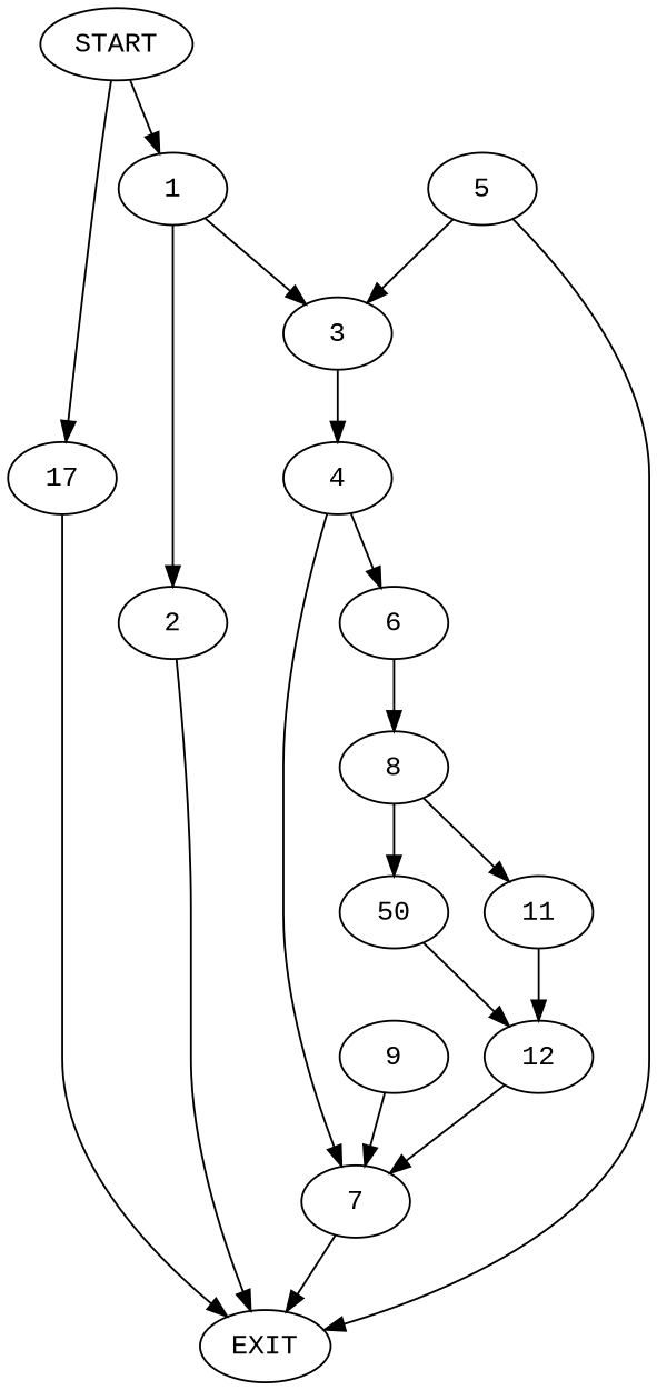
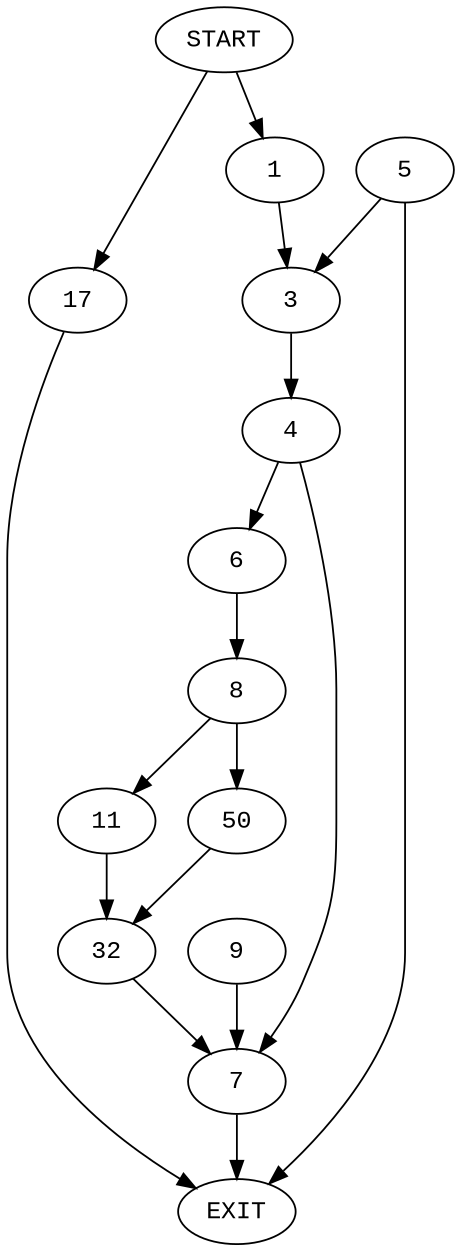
  digraph {
    fontname="Liberation Mono"
    node [fontname="Liberation Mono"]
    edge [fontname="Liberation Mono"]
    n1 [label=START]
    1
    n3 [label=17]
-   2
    3
    n6 [label=EXIT]
    4
    6
    7
    5
    8
    n12 [label=50]
    11
    9
-   12
+   12 [label=32]
    n1 -> 1
    n1 -> n3
-   1 -> 2
    1 -> 3
    n3 -> n6
-   2 -> n6
    3 -> 4
    4 -> 6
    4 -> 7
    6 -> 8
    7 -> n6
    5 -> 3
    5 -> n6
    8 -> n12
    8 -> 11
    n12 -> 12
    11 -> 12
    9 -> 7
    12 -> 7
  }
